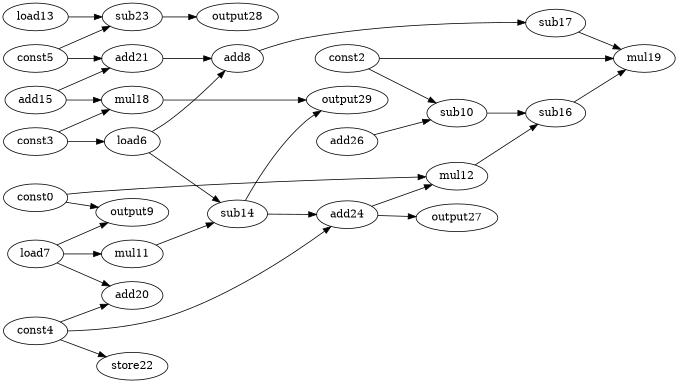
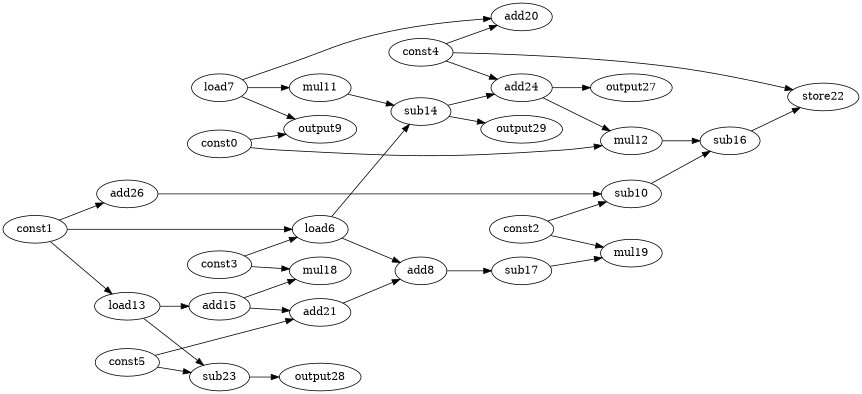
  digraph {
    rankdir=LR
    node [opcode=const]
    edge [operand=0]
    mul12 [opcode=mul]
    const0
    output9 [opcode=output]
    load7 [opcode=load]
    mul11 [opcode=mul]
    add20 [opcode=add]
    sub16 [opcode=sub]
    load6 [opcode=load]
+   const1
    load13 [opcode=load]
    add26 [opcode=add]
    add8 [opcode=add]
    sub14 [opcode=sub]
    add15 [opcode=add]
    sub23 [opcode=sub]
    sub10 [opcode=sub]
    const2
    mul19 [opcode=mul]
    mul18 [opcode=mul]
    add21 [opcode=add]
    const3
    output29 [opcode=output]
    const4
    store22 [opcode=store]
    add24 [opcode=add]
    output27 [opcode=output]
    const5
    output28 [opcode=output]
    sub17 [opcode=sub]
    mul12 -> sub16 [operand=1]
    const0 -> mul12
    const0 -> output9
    load7 -> output9
    load7 -> mul11 [operand=1]
    load7 -> add20 [operand=1]
    mul11 -> sub14
-   sub16 -> mul19
+   sub16 -> store22
    load6 -> add8 [operand=1]
    load6 -> sub14 [operand=1]
+   const1 -> load6
+   const1 -> load13
+   const1 -> add26
+   load13 -> add15 [operand=1]
    load13 -> sub23
    add26 -> sub10 [operand=1]
    add8 -> sub17
    sub14 -> output29 [operand=1]
    sub14 -> add24 [operand=1]
    add15 -> mul18 [operand=1]
    add15 -> add21 [operand=1]
    sub23 -> output28
    sub10 -> sub16
    const2 -> sub10
    const2 -> mul19 [operand=1]
-   mul18 -> output29
    add21 -> add8
    const3 -> load6
    const3 -> mul18
    const4 -> add20
    const4 -> store22 [operand=1]
    const4 -> add24
    add24 -> mul12 [operand=1]
    add24 -> output27
    const5 -> sub23 [operand=1]
    const5 -> add21
    sub17 -> mul19
  }
